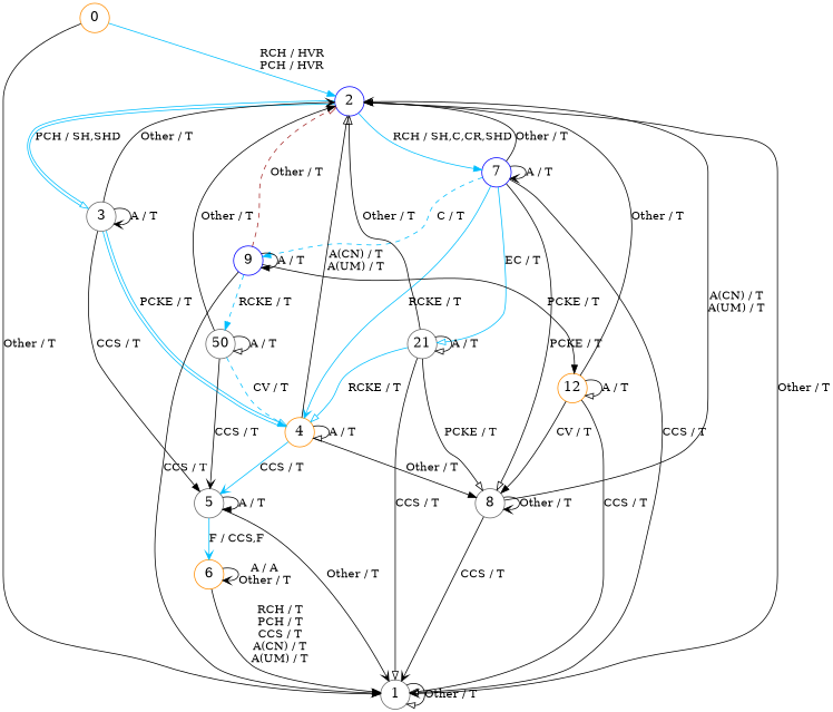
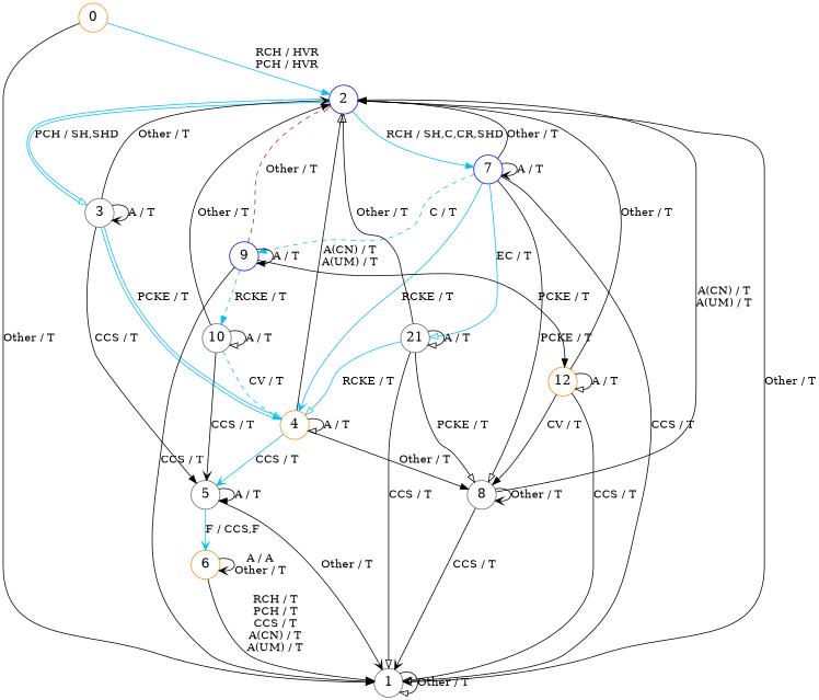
  digraph {
    node [color=gray40 fixedsize=true fontsize=16 shape=circle]
    edge [arrowhead=onormal]
    n1 [color=darkorange label=0]
    n2 [label=1]
    n3 [color=blue label=2]
    n4 [label=3]
    n5 [color=blue label=7]
    n6 [color=darkorange label=4]
    n7 [label=5]
    n8 [label=8]
    n9 [color=blue label=9]
    n10 [label=21]
    n11 [color=darkorange label=6]
-   n12 [label=50]
+   n12 [label=10]
    n13 [color=darkorange label=12]
    n1 -> n2 [arrowhead=normal label="Other / T"]
    n1 -> n3 [arrowhead=normal color=deepskyblue label="RCH / HVR\nPCH / HVR"]
    n2 -> n2 [label="Other / T"]
    n3 -> n2 [arrowhead=vee label="Other / T"]
    n3 -> n4 [color="deepskyblue:none:deepskyblue" label="PCH / SH,SHD"]
    n3 -> n5 [arrowhead=normal color=deepskyblue label="RCH / SH,C,CR,SHD"]
    n4 -> n3 [arrowhead=vee label="Other / T"]
    n4 -> n4 [arrowhead=vee label="A / T"]
    n4 -> n6 [arrowhead=normal color="deepskyblue:none:deepskyblue" label="PCKE / T"]
    n4 -> n7 [arrowhead=normal label="CCS / T"]
    n5 -> n2 [label="CCS / T"]
    n5 -> n3 [label="Other / T"]
    n5 -> n5 [arrowhead=vee label="A / T"]
    n5 -> n6 [arrowhead=vee color=deepskyblue label="RCKE / T"]
    n5 -> n8 [label="PCKE / T"]
    n5 -> n9 [arrowhead=normal color=deepskyblue label="C / T" style=dashed]
    n5 -> n10 [color=deepskyblue label="EC / T"]
    n6 -> n3 [label="A(CN) / T\nA(UM) / T"]
    n6 -> n6 [label="A / T"]
    n6 -> n7 [arrowhead=vee color=deepskyblue label="CCS / T"]
    n6 -> n8 [arrowhead=normal label="Other / T"]
    n7 -> n2 [arrowhead=vee label="Other / T"]
    n7 -> n7 [arrowhead=normal label="A / T"]
    n7 -> n11 [arrowhead=vee color=deepskyblue label="F / CCS,F"]
    n8 -> n2 [arrowhead=vee label="CCS / T"]
-   n8 -> n3 [arrowhead=vee label="A(CN) / T\nA(UM) / T"]
+   n8 -> n3 [label="A(CN) / T\nA(UM) / T"]
    n8 -> n8 [arrowhead=vee label="Other / T"]
    n9 -> n2 [arrowhead=vee label="CCS / T"]
    n9 -> n3 [color=brown label="Other / T" style=dashed]
    n9 -> n9 [arrowhead=normal label="A / T"]
    n9 -> n12 [arrowhead=normal color=deepskyblue label="RCKE / T" style=dashed]
    n9 -> n13 [arrowhead=normal label="PCKE / T"]
    n10 -> n2 [label="CCS / T"]
    n10 -> n3 [label="Other / T"]
    n10 -> n6 [color=deepskyblue label="RCKE / T"]
    n10 -> n8 [label="PCKE / T"]
    n10 -> n10 [label="A / T"]
    n11 -> n2 [arrowhead=normal label="RCH / T\nPCH / T\nCCS / T\nA(CN) / T\nA(UM) / T"]
    n11 -> n11 [arrowhead=vee label="A / A\nOther / T"]
    n12 -> n3 [arrowhead=normal label="Other / T"]
    n12 -> n6 [color=deepskyblue label="CV / T" style=dashed]
    n12 -> n7 [arrowhead=vee label="CCS / T"]
    n12 -> n12 [label="A / T"]
    n13 -> n2 [label="CCS / T"]
    n13 -> n3 [arrowhead=normal label="Other / T"]
    n13 -> n8 [arrowhead=normal label="CV / T"]
    n13 -> n13 [label="A / T"]
  }
